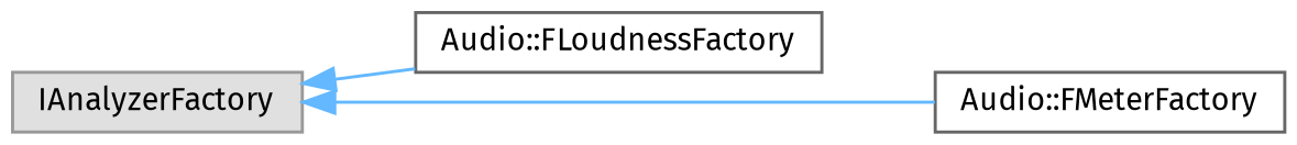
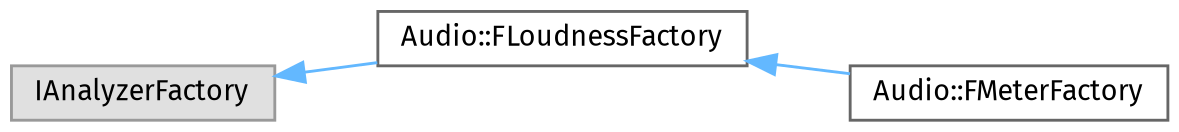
  digraph {
    fontname="Fira Sans"
    rankdir=LR
    node [color=grey40 fillcolor=white fontname="Fira Sans" fontsize=10 shape=box style=filled]
    edge [color=steelblue1 dir=back fontname="Fira Sans" fontsize=10 labelfontname=Helvetica labelfontsize=10 style=solid]
    n1 [color=grey60 fillcolor="#E0E0E0" height=0.2 label=IAnalyzerFactory width=0.4]
    n2 [height=0.2 label="Audio::FLoudnessFactory" width=0.4]
    n3 [height=0.2 label="Audio::FMeterFactory" width=0.4]
    n1 -> n2
-   n1 -> n3
+   n2 -> n3
  }
